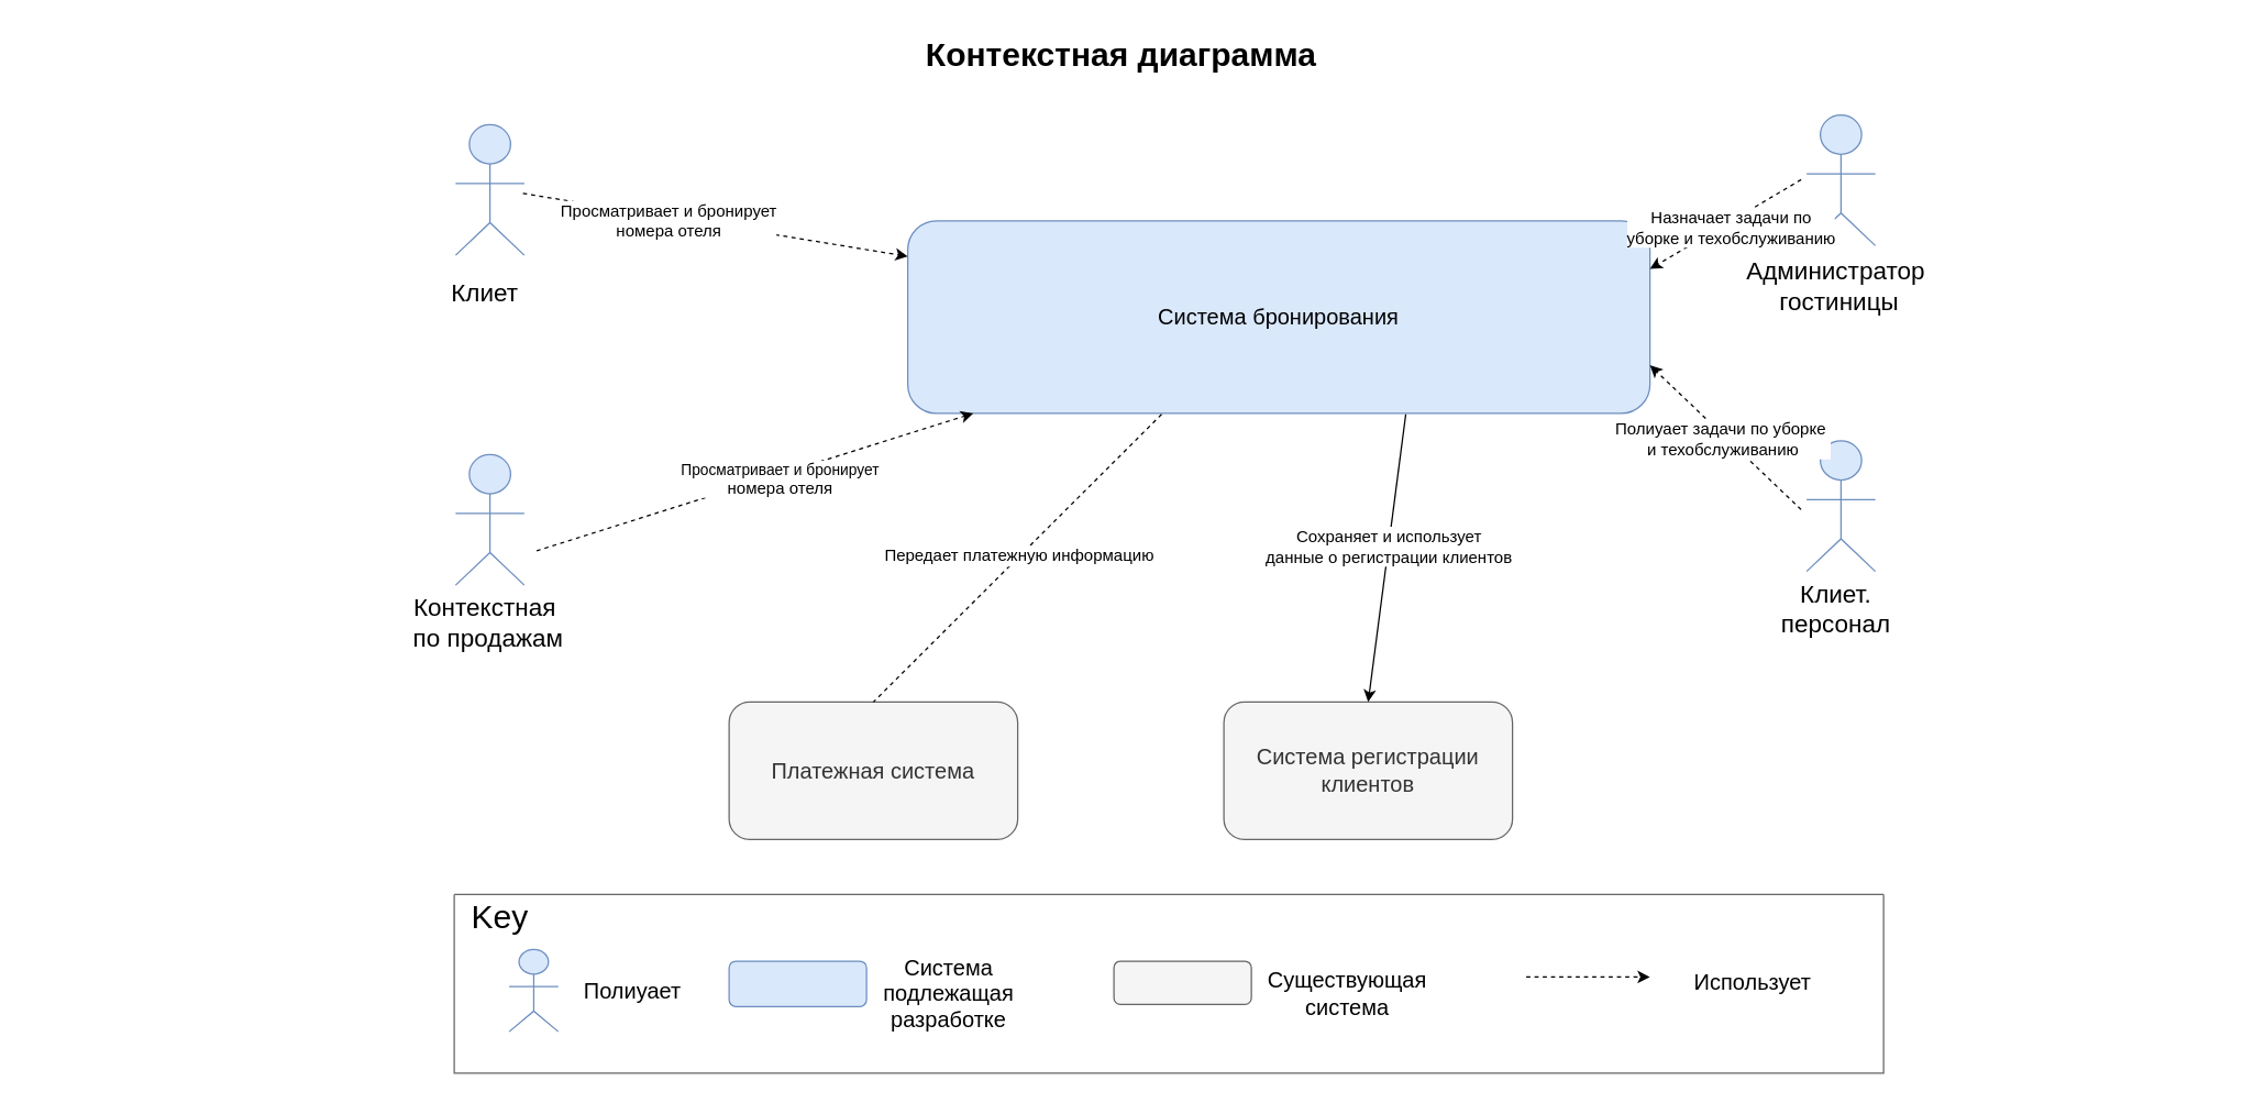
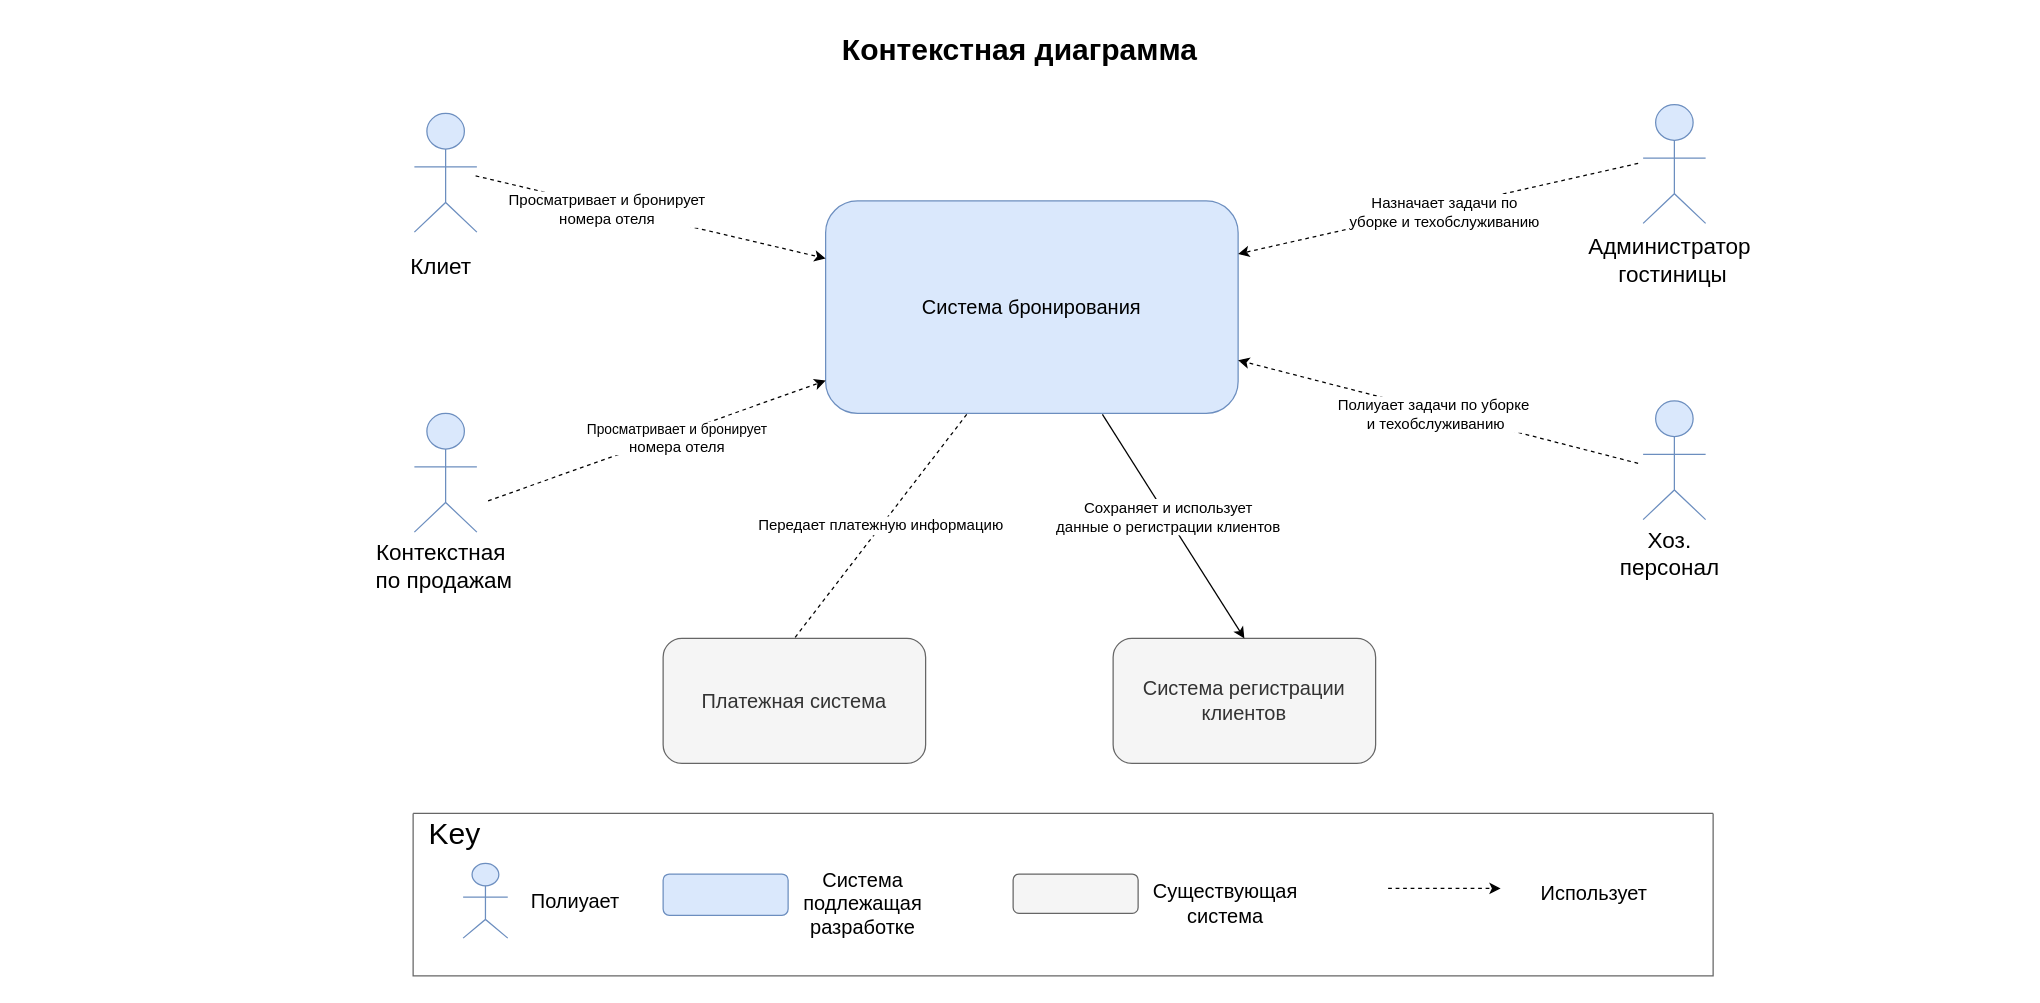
  <mxCell id="0" />
  <mxCell id="1" parent="0" />
  <mxCell id="2" value="Контекстная диаграмма" style="text;strokeColor=none;fillColor=none;html=1;fontSize=24;fontStyle=1;verticalAlign=middle;align=center;" parent="1" vertex="1"><mxGeometry x="20" y="20" width="1590" height="40" as="geometry" /></mxCell>
  <mxCell id="3" value="" style="group" vertex="1" connectable="0" parent="1"><mxGeometry x="1300" y="320" width="85" height="153" as="geometry" /></mxCell>
  <mxCell id="4" value="" style="html=1;whiteSpace=wrap;fillColor=#dae8fc;shape=mxgraph.archimate3.actor;fontSize=14;strokeColor=#6c8ebf;" vertex="1" parent="3"><mxGeometry x="14" width="50" height="95" as="geometry" /></mxCell>
- <mxCell id="5" value="&lt;font style=&quot;font-size: 18px;&quot;&gt;Клиет.&lt;br&gt;персонал&lt;br&gt;&lt;/font&gt;" style="text;html=1;align=center;verticalAlign=middle;resizable=0;points=[];autosize=1;strokeColor=none;fillColor=none;" vertex="1" parent="3"><mxGeometry x="-15" y="93" width="100" height="60" as="geometry" /></mxCell>
+ <mxCell id="5" value="&lt;font style=&quot;font-size: 18px;&quot;&gt;Хоз.&lt;br&gt;персонал&lt;br&gt;&lt;/font&gt;" style="text;html=1;align=center;verticalAlign=middle;resizable=0;points=[];autosize=1;strokeColor=none;fillColor=none;" vertex="1" parent="3"><mxGeometry x="-15" y="93" width="100" height="60" as="geometry" /></mxCell>
  <mxCell id="6" value="" style="group" vertex="1" connectable="0" parent="1"><mxGeometry x="1260" y="85" width="150" height="153" as="geometry" /></mxCell>
  <mxCell id="7" value="" style="html=1;whiteSpace=wrap;fillColor=#dae8fc;shape=mxgraph.archimate3.actor;fontSize=14;strokeColor=#6c8ebf;" vertex="1" parent="6"><mxGeometry x="54" y="-2" width="50" height="95" as="geometry" /></mxCell>
  <mxCell id="8" value="&lt;font style=&quot;font-size: 18px;&quot;&gt;Администратор&lt;br&gt;&amp;nbsp;гостиницы&lt;/font&gt;" style="text;html=1;align=center;verticalAlign=middle;resizable=0;points=[];autosize=1;strokeColor=none;fillColor=none;container=0;" vertex="1" parent="6"><mxGeometry y="93" width="150" height="60" as="geometry" /></mxCell>
  <mxCell id="9" value="" style="group" vertex="1" connectable="0" parent="1"><mxGeometry x="317" y="330" width="105" height="153" as="geometry" /></mxCell>
  <mxCell id="10" value="" style="html=1;whiteSpace=wrap;fillColor=#dae8fc;shape=mxgraph.archimate3.actor;fontSize=14;strokeColor=#6c8ebf;" vertex="1" parent="9"><mxGeometry x="14" width="50" height="95" as="geometry" /></mxCell>
  <mxCell id="11" value="&lt;span style=&quot;font-size: 18px;&quot;&gt;Контекстная&lt;br&gt;&amp;nbsp;по продажам&lt;/span&gt;" style="text;html=1;align=center;verticalAlign=middle;resizable=0;points=[];autosize=1;strokeColor=none;fillColor=none;" vertex="1" parent="9"><mxGeometry x="-35" y="93" width="140" height="60" as="geometry" /></mxCell>
  <mxCell id="12" value="" style="group" vertex="1" connectable="0" parent="1"><mxGeometry x="317" y="90" width="70" height="143" as="geometry" /></mxCell>
  <mxCell id="13" value="" style="html=1;whiteSpace=wrap;fillColor=#dae8fc;shape=mxgraph.archimate3.actor;fontSize=14;strokeColor=#6c8ebf;" vertex="1" parent="12"><mxGeometry x="14" width="50" height="95" as="geometry" /></mxCell>
  <mxCell id="14" value="&lt;font style=&quot;font-size: 18px;&quot;&gt;Клиет&lt;/font&gt;" style="text;html=1;align=center;verticalAlign=middle;resizable=0;points=[];autosize=1;strokeColor=none;fillColor=none;" vertex="1" parent="12"><mxGeometry y="103" width="70" height="40" as="geometry" /></mxCell>
- <mxCell id="15" value="&lt;font size=&quot;3&quot;&gt;Система бронирования&lt;/font&gt;" style="rounded=1;whiteSpace=wrap;html=1;fillColor=#dae8fc;strokeColor=#6c8ebf;" vertex="1" parent="1"><mxGeometry x="660" y="160" width="540" height="140" as="geometry" /></mxCell>
+ <mxCell id="15" value="&lt;font size=&quot;3&quot;&gt;Система бронирования&lt;/font&gt;" style="rounded=1;whiteSpace=wrap;html=1;fillColor=#dae8fc;strokeColor=#6c8ebf;" vertex="1" parent="1"><mxGeometry x="660" y="160" width="330" height="170" as="geometry" /></mxCell>
  <mxCell id="16" value="" style="endArrow=classic;html=1;rounded=0;entryX=1;entryY=0.75;entryDx=0;entryDy=0;dashed=1;" edge="1" parent="1" target="15"><mxGeometry width="50" height="50" relative="1" as="geometry"><mxPoint x="1310" y="370" as="sourcePoint" /><mxPoint x="890" y="320" as="targetPoint" /></mxGeometry></mxCell>
  <mxCell id="17" value="&lt;font style=&quot;font-size: 12px;&quot;&gt;Полиуает задачи по уборке&amp;nbsp;&lt;br&gt;и техобслуживанию&lt;/font&gt;" style="edgeLabel;html=1;align=center;verticalAlign=middle;resizable=0;points=[];" vertex="1" connectable="0" parent="16"><mxGeometry x="0.009" y="2" relative="1" as="geometry"><mxPoint as="offset" /></mxGeometry></mxCell>
  <mxCell id="18" value="" style="endArrow=classic;html=1;rounded=0;entryX=1;entryY=0.25;entryDx=0;entryDy=0;dashed=1;" edge="1" parent="1" target="15"><mxGeometry width="50" height="50" relative="1" as="geometry"><mxPoint x="1310" y="130" as="sourcePoint" /><mxPoint x="890" y="320" as="targetPoint" /></mxGeometry></mxCell>
  <mxCell id="19" value="&lt;font style=&quot;font-size: 12px;&quot;&gt;Назначает задачи по &lt;br&gt;уборке и техобслуживанию&lt;/font&gt;" style="edgeLabel;html=1;align=center;verticalAlign=middle;resizable=0;points=[];" vertex="1" connectable="0" parent="18"><mxGeometry x="-0.02" y="3" relative="1" as="geometry"><mxPoint x="1" as="offset" /></mxGeometry></mxCell>
  <mxCell id="20" value="" style="endArrow=classic;html=1;rounded=0;dashed=1;" edge="1" parent="1" target="15"><mxGeometry width="50" height="50" relative="1" as="geometry"><mxPoint x="380" y="140" as="sourcePoint" /><mxPoint x="890" y="320" as="targetPoint" /></mxGeometry></mxCell>
  <mxCell id="21" value="&lt;font style=&quot;font-size: 12px;&quot;&gt;Просматривает и бронирует&lt;br&gt;номера отеля&lt;/font&gt;" style="edgeLabel;html=1;align=center;verticalAlign=middle;resizable=0;points=[];" vertex="1" connectable="0" parent="20"><mxGeometry x="-0.256" y="-2" relative="1" as="geometry"><mxPoint x="1" as="offset" /></mxGeometry></mxCell>
  <mxCell id="22" value="" style="endArrow=classic;html=1;rounded=0;dashed=1;" edge="1" parent="1" target="15"><mxGeometry width="50" height="50" relative="1" as="geometry"><mxPoint x="390" y="400" as="sourcePoint" /><mxPoint x="900" y="320" as="targetPoint" /></mxGeometry></mxCell>
  <mxCell id="23" value="Просматривает и бронирует&lt;br style=&quot;border-color: var(--border-color); font-size: 12px;&quot;&gt;&lt;span style=&quot;font-size: 12px;&quot;&gt;номера отеля&lt;/span&gt;" style="edgeLabel;html=1;align=center;verticalAlign=middle;resizable=0;points=[];" vertex="1" connectable="0" parent="22"><mxGeometry x="0.1" y="-3" relative="1" as="geometry"><mxPoint x="1" as="offset" /></mxGeometry></mxCell>
  <mxCell id="24" value="&lt;font size=&quot;3&quot;&gt;Платежная система&lt;/font&gt;" style="rounded=1;whiteSpace=wrap;html=1;fillColor=#f5f5f5;strokeColor=#666666;fontColor=#333333;" vertex="1" parent="1"><mxGeometry x="530" y="510" width="210" height="100" as="geometry" /></mxCell>
  <mxCell id="25" value="&lt;font size=&quot;3&quot;&gt;Система регистрации клиентов&lt;/font&gt;" style="rounded=1;whiteSpace=wrap;html=1;fillColor=#f5f5f5;strokeColor=#666666;fontColor=#333333;" vertex="1" parent="1"><mxGeometry x="890" y="510" width="210" height="100" as="geometry" /></mxCell>
  <mxCell id="26" value="" style="endArrow=none;html=1;rounded=0;entryX=0.5;entryY=0;entryDx=0;entryDy=0;exitX=0.342;exitY=1.005;exitDx=0;exitDy=0;exitPerimeter=0;dashed=1;" edge="1" parent="1" source="15" target="24"><mxGeometry width="50" height="50" relative="1" as="geometry"><mxPoint x="850" y="370" as="sourcePoint" /><mxPoint x="900" y="320" as="targetPoint" /></mxGeometry></mxCell>
  <mxCell id="27" value="&lt;font style=&quot;font-size: 12px;&quot;&gt;Передает платежную информацию&lt;/font&gt;" style="edgeLabel;html=1;align=center;verticalAlign=middle;resizable=0;points=[];" vertex="1" connectable="0" parent="26"><mxGeometry x="-0.013" y="-1" relative="1" as="geometry"><mxPoint as="offset" /></mxGeometry></mxCell>
  <mxCell id="28" value="" style="endArrow=classic;html=1;rounded=0;entryX=0.5;entryY=0;entryDx=0;entryDy=0;exitX=0.671;exitY=1.005;exitDx=0;exitDy=0;exitPerimeter=0;dashed=0;" edge="1" parent="1" source="15" target="25"><mxGeometry width="50" height="50" relative="1" as="geometry"><mxPoint x="850" y="370" as="sourcePoint" /><mxPoint x="900" y="320" as="targetPoint" /></mxGeometry></mxCell>
  <mxCell id="29" value="&lt;font style=&quot;font-size: 12px;&quot;&gt;Сохраняет и использует &lt;br&gt;данные о регистрации клиентов&lt;/font&gt;" style="edgeLabel;html=1;align=center;verticalAlign=middle;resizable=0;points=[];" vertex="1" connectable="0" parent="28"><mxGeometry x="-0.082" relative="1" as="geometry"><mxPoint as="offset" /></mxGeometry></mxCell>
  <mxCell id="30" value="" style="swimlane;startSize=0;fillColor=#f5f5f5;fontColor=#333333;strokeColor=#666666;" vertex="1" parent="1"><mxGeometry x="330" y="650" width="1040" height="130" as="geometry" /></mxCell>
  <mxCell id="31" value="Полиуает" style="text;html=1;strokeColor=none;fillColor=none;align=center;verticalAlign=middle;whiteSpace=wrap;rounded=0;fontSize=16;" vertex="1" parent="30"><mxGeometry x="100" y="54.9" width="60" height="30" as="geometry" /></mxCell>
  <mxCell id="32" value="" style="rounded=1;whiteSpace=wrap;html=1;fillColor=#dae8fc;strokeColor=#6c8ebf;" vertex="1" parent="30"><mxGeometry x="200" y="48.5" width="100" height="33" as="geometry" /></mxCell>
  <mxCell id="33" value="Система&lt;br&gt;подлежащая&lt;br&gt;разработке" style="text;html=1;strokeColor=none;fillColor=none;align=center;verticalAlign=middle;whiteSpace=wrap;rounded=0;fontSize=16;" vertex="1" parent="30"><mxGeometry x="330" y="41.5" width="60" height="61.5" as="geometry" /></mxCell>
  <mxCell id="34" value="" style="rounded=1;whiteSpace=wrap;html=1;fillColor=#f5f5f5;strokeColor=#666666;fontColor=#333333;" vertex="1" parent="30"><mxGeometry x="480" y="48.5" width="100" height="31.5" as="geometry" /></mxCell>
  <mxCell id="35" value="Существующая&lt;br&gt;система" style="text;html=1;strokeColor=none;fillColor=none;align=center;verticalAlign=middle;whiteSpace=wrap;rounded=0;fontSize=16;" vertex="1" parent="30"><mxGeometry x="620" y="41.5" width="60" height="61.5" as="geometry" /></mxCell>
  <mxCell id="36" value="" style="endArrow=classic;html=1;rounded=0;dashed=1;" edge="1" parent="30"><mxGeometry width="50" height="50" relative="1" as="geometry"><mxPoint x="780" y="60" as="sourcePoint" /><mxPoint x="870" y="60" as="targetPoint" /></mxGeometry></mxCell>
  <mxCell id="37" value="Использует" style="text;html=1;strokeColor=none;fillColor=none;align=center;verticalAlign=middle;whiteSpace=wrap;rounded=0;fontSize=16;" vertex="1" parent="30"><mxGeometry x="915" y="33.5" width="60" height="61.5" as="geometry" /></mxCell>
  <mxCell id="38" value="&lt;span style=&quot;font-size: 24px;&quot;&gt;Key&lt;/span&gt;" style="text;html=1;align=center;verticalAlign=middle;resizable=0;points=[];autosize=1;strokeColor=none;fillColor=none;" vertex="1" parent="1"><mxGeometry x="333" y="647" width="60" height="40" as="geometry" /></mxCell>
  <mxCell id="39" value="" style="group" vertex="1" connectable="0" parent="1"><mxGeometry x="360" y="690" width="50" height="90" as="geometry" /></mxCell>
  <mxCell id="40" value="" style="html=1;whiteSpace=wrap;fillColor=#dae8fc;shape=mxgraph.archimate3.actor;fontSize=14;strokeColor=#6c8ebf;" vertex="1" parent="39"><mxGeometry x="10" width="35.714" height="59.79" as="geometry" /></mxCell>
